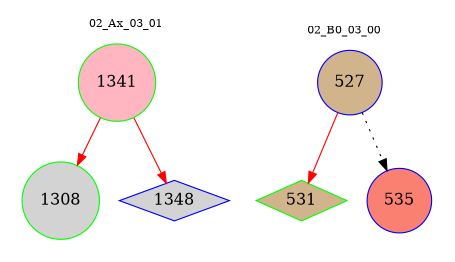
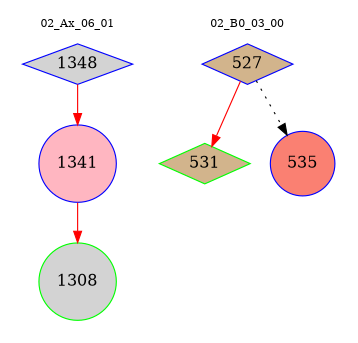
  digraph {
    fontname="DejaVu Serif"
    node [color=blue fillcolor=lightgrey fontname="DejaVu Serif" shape=circle style=filled]
    edge [color=red fontname="DejaVu Serif" style=solid]
-   n1 [color=green fillcolor=lightpink label=1341]
+   n1 [fillcolor=lightpink label=1341]
    n2 [color=green label=1308]
    n3 [label=1348 shape=diamond]
-   n4 [fillcolor=tan label=527]
+   n4 [fillcolor=tan label=527 shape=diamond]
    n5 [color=green fillcolor=tan label=531 shape=diamond]
    n6 [fillcolor=salmon label=535]
    subgraph cluster_1 {
      color=white
      fontsize=10
-     label="02_Ax_03_01"
+     label="02_Ax_06_01"
      n1
      n2
      n3
    }
    subgraph cluster_2 {
      color=white
      fontsize=10
      label="02_B0_03_00"
      n4
      n5
      n6
    }
    n1 -> n2
-   n1 -> n3
+   n3 -> n1
    n4 -> n5
    n4 -> n6 [color=black style=dotted]
  }
